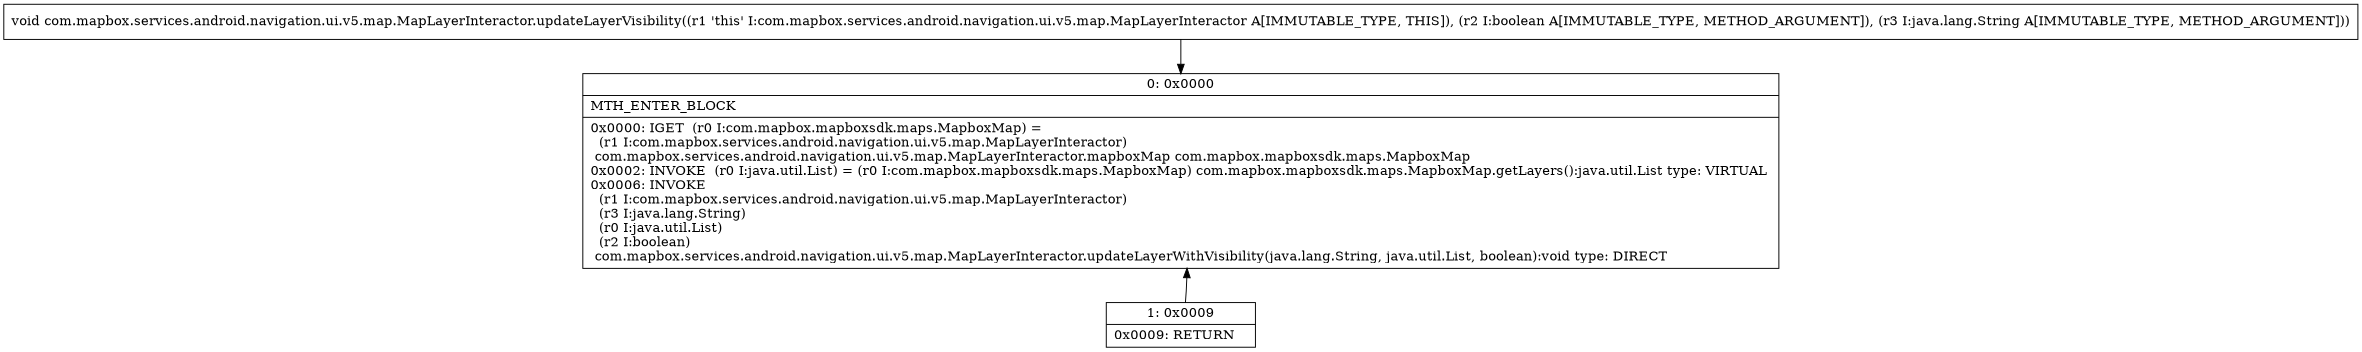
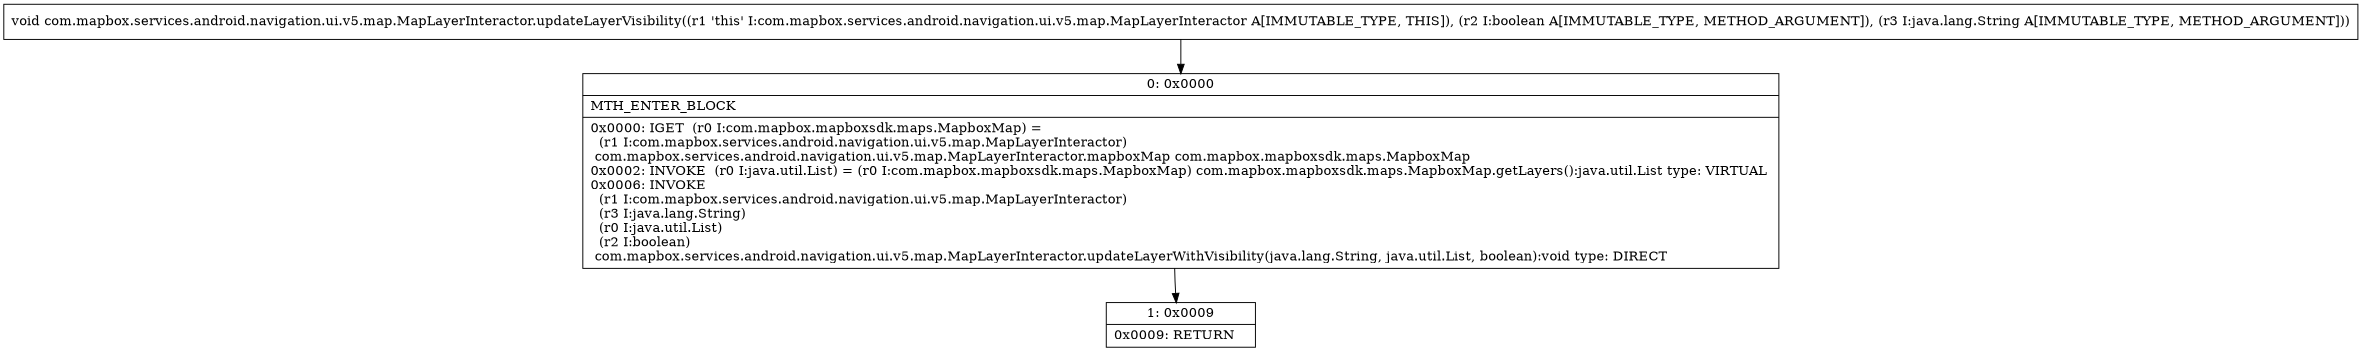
  digraph {
    node [shape=record]
    n1 [label="{0\:\ 0x0000|MTH_ENTER_BLOCK\l|0x0000: IGET  (r0 I:com.mapbox.mapboxsdk.maps.MapboxMap) = \l  (r1 I:com.mapbox.services.android.navigation.ui.v5.map.MapLayerInteractor)\l com.mapbox.services.android.navigation.ui.v5.map.MapLayerInteractor.mapboxMap com.mapbox.mapboxsdk.maps.MapboxMap \l0x0002: INVOKE  (r0 I:java.util.List) = (r0 I:com.mapbox.mapboxsdk.maps.MapboxMap) com.mapbox.mapboxsdk.maps.MapboxMap.getLayers():java.util.List type: VIRTUAL \l0x0006: INVOKE  \l  (r1 I:com.mapbox.services.android.navigation.ui.v5.map.MapLayerInteractor)\l  (r3 I:java.lang.String)\l  (r0 I:java.util.List)\l  (r2 I:boolean)\l com.mapbox.services.android.navigation.ui.v5.map.MapLayerInteractor.updateLayerWithVisibility(java.lang.String, java.util.List, boolean):void type: DIRECT \l}"]
    n2 [label="{1\:\ 0x0009|0x0009: RETURN   \l}"]
    n3 [label="{void com.mapbox.services.android.navigation.ui.v5.map.MapLayerInteractor.updateLayerVisibility((r1 'this' I:com.mapbox.services.android.navigation.ui.v5.map.MapLayerInteractor A[IMMUTABLE_TYPE, THIS]), (r2 I:boolean A[IMMUTABLE_TYPE, METHOD_ARGUMENT]), (r3 I:java.lang.String A[IMMUTABLE_TYPE, METHOD_ARGUMENT])) }"]
-   n2 -> n1
+   n1 -> n2
    n3 -> n1
  }
